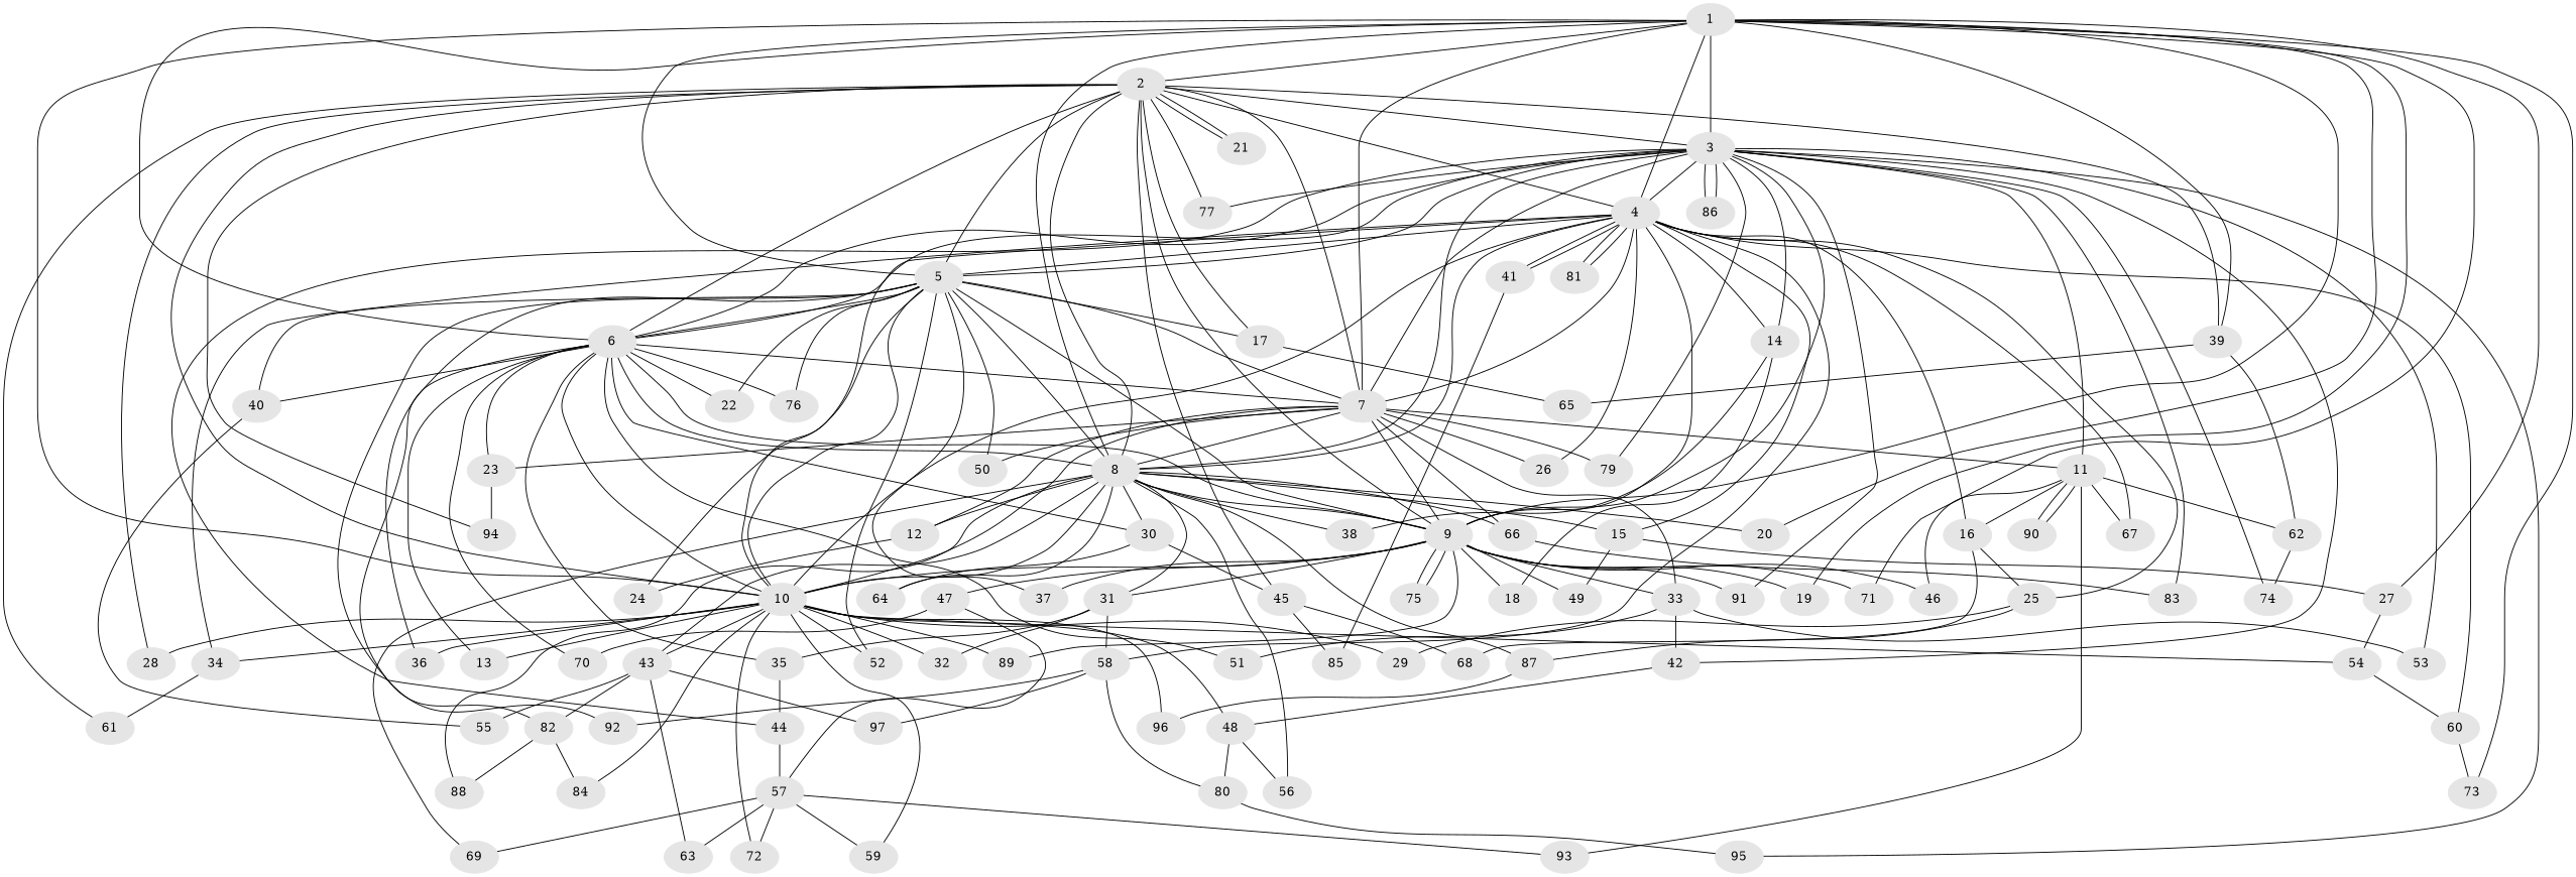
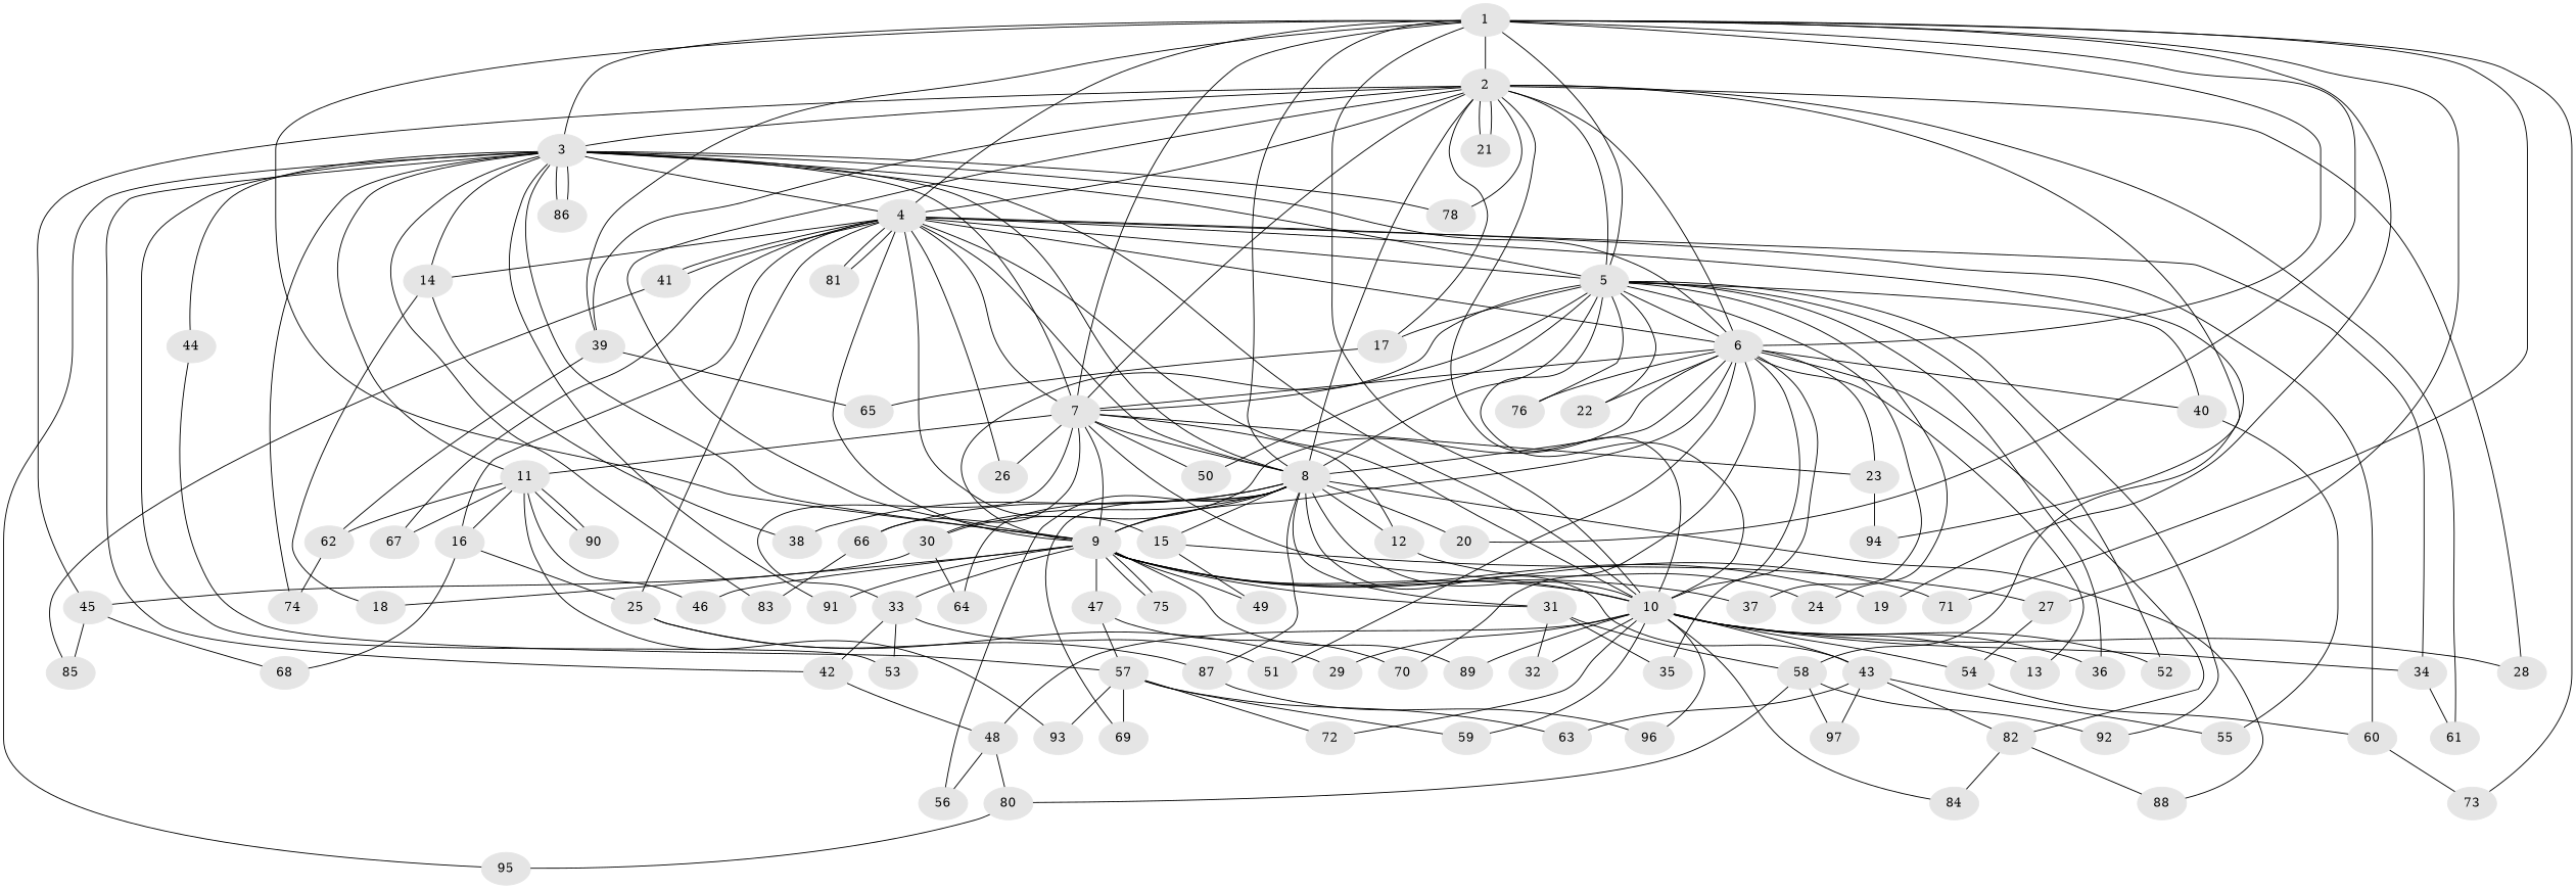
  graph {
    node [color=gray90 style=filled]
    1
    2
    3
    4
    5
    6
    7
    8
    9
    10
    19
    20
    27
    39
    71
    73
    17
    21
    28
    45
    61
-   78 [label=77]
+   78
    94
    11
    14
    42
    44
    53
    74
-   79
    83
    86
    91
    95
    15
    16
    25
    26
    34
    41
    58
    60
    67
    81
    22
    24
    36
    37
    40
    50
    52
    76
    92
    13
    23
    30
    35
    51
    70
    82
    12
    33
    66
    31
    38
    43
    56
    64
    69
    87
    88
    47
    18
    46
    49
    75
    89
    29
    32
    48
    54
    59
    72
    84
    96
    62
    65
    57
    68
    85
    90
    93
    n93 [label=97]
    80
    55
    63
    1 -- 2
    1 -- 3
    1 -- 4
    1 -- 5
    1 -- 6
    1 -- 7
    1 -- 8
    1 -- 9
    1 -- 10
    1 -- 19
    1 -- 20
    1 -- 27
    1 -- 39
    1 -- 71
    1 -- 73
    2 -- 3
    2 -- 4
    2 -- 5
    2 -- 6
    2 -- 7
    2 -- 8
    2 -- 9
    2 -- 10
    2 -- 39
    2 -- 17
    2 -- 21
    2 -- 21
    2 -- 28
    2 -- 45
    2 -- 61
    2 -- 78
    2 -- 94
    3 -- 4
    3 -- 5
    3 -- 6
    3 -- 7
    3 -- 8
    3 -- 9
    3 -- 10
    3 -- 78
    3 -- 11
    3 -- 14
    3 -- 42
    3 -- 44
    3 -- 53
    3 -- 74
-   3 -- 79
    3 -- 83
    3 -- 86
    3 -- 86
    3 -- 91
    3 -- 95
    4 -- 5
    4 -- 6
    4 -- 7
    4 -- 8
    4 -- 9
    4 -- 10
    4 -- 14
    4 -- 15
    4 -- 16
    4 -- 25
    4 -- 26
    4 -- 34
    4 -- 41
    4 -- 41
    4 -- 58
    4 -- 60
    4 -- 67
    4 -- 81
    4 -- 81
    5 -- 6
    5 -- 7
    5 -- 8
    5 -- 9
    5 -- 10
    5 -- 17
    5 -- 22
    5 -- 24
    5 -- 36
    5 -- 37
    5 -- 40
    5 -- 50
    5 -- 52
    5 -- 76
    5 -- 92
    6 -- 7
    6 -- 8
    6 -- 9
    6 -- 10
    6 -- 22
    6 -- 40
    6 -- 76
    6 -- 13
    6 -- 23
    6 -- 30
    6 -- 35
    6 -- 51
    6 -- 70
    6 -- 82
    7 -- 8
    7 -- 9
    7 -- 10
    7 -- 11
-   7 -- 79
    7 -- 26
    7 -- 50
    7 -- 23
    7 -- 12
    7 -- 33
    7 -- 66
    8 -- 9
    8 -- 10
    8 -- 20
    8 -- 15
    8 -- 30
    8 -- 12
    8 -- 66
    8 -- 31
    8 -- 38
    8 -- 43
    8 -- 56
    8 -- 64
    8 -- 69
    8 -- 87
    8 -- 88
    9 -- 10
    9 -- 19
    9 -- 71
    9 -- 91
    9 -- 37
    9 -- 33
    9 -- 31
    9 -- 47
    9 -- 18
    9 -- 46
    9 -- 49
    9 -- 75
    9 -- 75
    9 -- 89
    10 -- 28
    10 -- 34
    10 -- 36
    10 -- 52
    10 -- 13
    10 -- 43
    10 -- 89
    10 -- 29
    10 -- 32
    10 -- 48
    10 -- 54
    10 -- 59
    10 -- 72
    10 -- 84
    10 -- 96
    27 -- 54
    39 -- 62
    39 -- 65
    17 -- 65
    45 -- 68
    45 -- 85
    11 -- 16
    11 -- 67
    11 -- 46
    11 -- 62
    11 -- 90
    11 -- 90
    11 -- 93
    14 -- 38
    14 -- 18
    42 -- 48
    44 -- 57
    15 -- 27
    15 -- 49
    16 -- 25
    16 -- 68
    25 -- 87
    25 -- 29
    34 -- 61
    41 -- 85
    58 -- 92
    58 -- n93
    58 -- 80
    60 -- 73
    40 -- 55
    23 -- 94
    30 -- 45
    30 -- 64
-   35 -- 44
    82 -- 88
    82 -- 84
    12 -- 24
    33 -- 42
    33 -- 53
    33 -- 51
    66 -- 83
    31 -- 58
    31 -- 35
    31 -- 32
    43 -- 82
    43 -- n93
    43 -- 55
    43 -- 63
    87 -- 96
    47 -- 70
    47 -- 57
    48 -- 56
    48 -- 80
    54 -- 60
    62 -- 74
    57 -- 69
    57 -- 59
    57 -- 72
    57 -- 93
    57 -- 63
    80 -- 95
  }
